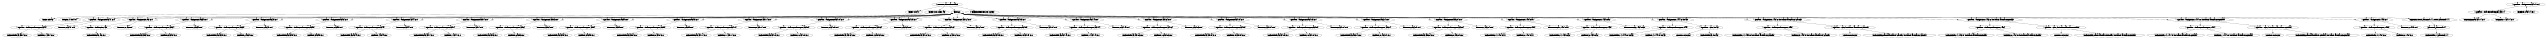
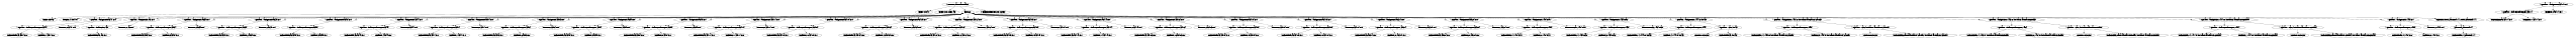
  digraph {
    fontname="DejaVu Serif"
    node [fontname="DejaVu Serif"]
    edge [fontname="DejaVu Serif"]
    n1 [label="(METHOD,ParseNameValue)"]
    n2 [label="(PARAM,int a1)"]
    n3 [label="(PARAM,_DWORD *a3)"]
    n4 [label="(BLOCK,,)"]
    n5 [label="(METHOD_RETURN,int __cdecl)"]
    n6 [label="(PARAM,int a2)"]
    n7 [label="(LOCAL,v4: int [ 9 ])"]
    n8 [label="(<operator>.assignment,a3[1] = 0)"]
    n9 [label="(<operator>.assignment,*a3 = 0)"]
    n10 [label="(<operator>.assignment,a3[3] = 0)"]
    n11 [label="(<operator>.assignment,a3[2] = 0)"]
    n12 [label="(<operator>.assignment,a3[5] = 0)"]
    n13 [label="(<operator>.assignment,a3[4] = 0)"]
    n14 [label="(<operator>.assignment,a3[7] = 0)"]
    n15 [label="(<operator>.assignment,a3[6] = 0)"]
    n16 [label="(<operator>.assignment,a3[9] = 0)"]
    n17 [label="(<operator>.assignment,a3[8] = 0)"]
    n18 [label="(<operator>.assignment,a3[11] = 0)"]
    n19 [label="(<operator>.assignment,a3[10] = 0)"]
    n20 [label="(<operator>.assignment,a3[13] = 0)"]
    n21 [label="(<operator>.assignment,a3[12] = 0)"]
    n22 [label="(<operator>.assignment,a3[15] = 0)"]
    n23 [label="(<operator>.assignment,a3[14] = 0)"]
    n24 [label="(<operator>.assignment,a3[16] = 0)"]
    n25 [label="(<operator>.assignment,a3[19] = 0)"]
    n26 [label="(<operator>.assignment,a3[18] = 0)"]
    n27 [label="(<operator>.assignment,a3[21] = 0)"]
    n28 [label="(<operator>.assignment,a3[20] = 0)"]
    n29 [label="(<operator>.assignment,v4[0] = a1)"]
    n30 [label="(<operator>.assignment,v4[3] = a2)"]
    n31 [label="(<operator>.assignment,v4[4] = (int)a3)"]
    n32 [label="(<operator>.assignment,v4[5] = (int)NameValueParserStartElt)"]
    n33 [label="(<operator>.assignment,v4[6] = (int)NameValueParserEndElt)"]
    n34 [label="(<operator>.assignment,v4[7] = (int)NameValueParserGetData)"]
    n35 [label="(<operator>.assignment,v4[8] = 0)"]
    n36 [label="(RETURN,return parsexml(v4);,return parsexml(v4);)"]
    n37 [label="(<operator>.indirectIndexAccess,a3[1])"]
    n38 [label="(LITERAL,0,a3[1] = 0)"]
    n39 [label="(<operator>.indirection,*a3)"]
    n40 [label="(LITERAL,0,*a3 = 0)"]
    n41 [label="(<operator>.indirectIndexAccess,a3[3])"]
    n42 [label="(LITERAL,0,a3[3] = 0)"]
    n43 [label="(<operator>.indirectIndexAccess,a3[2])"]
    n44 [label="(LITERAL,0,a3[2] = 0)"]
    n45 [label="(<operator>.indirectIndexAccess,a3[5])"]
-   n46 [label="(LITERAL,0,a3[5] = 0)"]
    n47 [label="(<operator>.indirectIndexAccess,a3[4])"]
    n48 [label="(LITERAL,0,a3[4] = 0)"]
    n49 [label="(<operator>.indirectIndexAccess,a3[7])"]
    n50 [label="(LITERAL,0,a3[7] = 0)"]
    n51 [label="(<operator>.indirectIndexAccess,a3[6])"]
    n52 [label="(LITERAL,0,a3[6] = 0)"]
    n53 [label="(<operator>.indirectIndexAccess,a3[9])"]
    n54 [label="(LITERAL,0,a3[9] = 0)"]
    n55 [label="(<operator>.indirectIndexAccess,a3[8])"]
    n56 [label="(LITERAL,0,a3[8] = 0)"]
    n57 [label="(<operator>.indirectIndexAccess,a3[11])"]
    n58 [label="(LITERAL,0,a3[11] = 0)"]
    n59 [label="(<operator>.indirectIndexAccess,a3[10])"]
-   n60 [label="(LITERAL,0,a3[10] = 0)"]
    n61 [label="(<operator>.indirectIndexAccess,a3[13])"]
    n62 [label="(LITERAL,0,a3[13] = 0)"]
    n63 [label="(<operator>.indirectIndexAccess,a3[12])"]
    n64 [label="(LITERAL,0,a3[12] = 0)"]
    n65 [label="(<operator>.indirectIndexAccess,a3[15])"]
    n66 [label="(LITERAL,0,a3[15] = 0)"]
    n67 [label="(<operator>.indirectIndexAccess,a3[14])"]
    n68 [label="(LITERAL,0,a3[14] = 0)"]
    n69 [label="(<operator>.assignment,a3[17] = 0)"]
    n70 [label="(<operator>.indirectIndexAccess,a3[17])"]
    n71 [label="(LITERAL,0,a3[17] = 0)"]
    n72 [label="(<operator>.indirectIndexAccess,a3[16])"]
    n73 [label="(LITERAL,0,a3[16] = 0)"]
    n74 [label="(<operator>.indirectIndexAccess,a3[19])"]
    n75 [label="(LITERAL,0,a3[19] = 0)"]
    n76 [label="(<operator>.indirectIndexAccess,a3[18])"]
    n77 [label="(LITERAL,0,a3[18] = 0)"]
    n78 [label="(<operator>.indirectIndexAccess,a3[21])"]
    n79 [label="(LITERAL,0,a3[21] = 0)"]
    n80 [label="(<operator>.indirectIndexAccess,a3[20])"]
    n81 [label="(LITERAL,0,a3[20] = 0)"]
    n82 [label="(<operator>.indirectIndexAccess,v4[0])"]
    n83 [label="(IDENTIFIER,a1,v4[0] = a1)"]
    n84 [label="(<operator>.indirectIndexAccess,v4[3])"]
    n85 [label="(IDENTIFIER,a2,v4[3] = a2)"]
    n86 [label="(<operator>.indirectIndexAccess,v4[4])"]
    n87 [label="(<operator>.cast,(int)a3)"]
    n88 [label="(<operator>.indirectIndexAccess,v4[5])"]
    n89 [label="(<operator>.cast,(int)NameValueParserStartElt)"]
    n90 [label="(<operator>.indirectIndexAccess,v4[6])"]
    n91 [label="(<operator>.cast,(int)NameValueParserEndElt)"]
    n92 [label="(<operator>.indirectIndexAccess,v4[7])"]
    n93 [label="(<operator>.cast,(int)NameValueParserGetData)"]
    n94 [label="(<operator>.indirectIndexAccess,v4[8])"]
    n95 [label="(LITERAL,0,v4[8] = 0)"]
    n96 [label="(parsexml,parsexml(v4))"]
    n97 [label="(IDENTIFIER,a3,a3[1] = 0)"]
    n98 [label="(LITERAL,1,a3[1] = 0)"]
    n99 [label="(IDENTIFIER,a3,*a3 = 0)"]
    n100 [label="(IDENTIFIER,a3,a3[3] = 0)"]
    n101 [label="(LITERAL,3,a3[3] = 0)"]
    n102 [label="(IDENTIFIER,a3,a3[2] = 0)"]
    n103 [label="(LITERAL,2,a3[2] = 0)"]
    n104 [label="(IDENTIFIER,a3,a3[5] = 0)"]
    n105 [label="(LITERAL,5,a3[5] = 0)"]
    n106 [label="(IDENTIFIER,a3,a3[4] = 0)"]
    n107 [label="(LITERAL,4,a3[4] = 0)"]
    n108 [label="(IDENTIFIER,a3,a3[7] = 0)"]
    n109 [label="(LITERAL,7,a3[7] = 0)"]
    n110 [label="(IDENTIFIER,a3,a3[6] = 0)"]
    n111 [label="(LITERAL,6,a3[6] = 0)"]
    n112 [label="(IDENTIFIER,a3,a3[9] = 0)"]
    n113 [label="(LITERAL,9,a3[9] = 0)"]
    n114 [label="(IDENTIFIER,a3,a3[8] = 0)"]
    n115 [label="(LITERAL,8,a3[8] = 0)"]
    n116 [label="(IDENTIFIER,a3,a3[11] = 0)"]
    n117 [label="(LITERAL,11,a3[11] = 0)"]
    n118 [label="(IDENTIFIER,a3,a3[10] = 0)"]
    n119 [label="(LITERAL,10,a3[10] = 0)"]
    n120 [label="(IDENTIFIER,a3,a3[13] = 0)"]
    n121 [label="(LITERAL,13,a3[13] = 0)"]
    n122 [label="(IDENTIFIER,a3,a3[12] = 0)"]
    n123 [label="(LITERAL,12,a3[12] = 0)"]
    n124 [label="(IDENTIFIER,a3,a3[15] = 0)"]
    n125 [label="(LITERAL,15,a3[15] = 0)"]
    n126 [label="(IDENTIFIER,a3,a3[14] = 0)"]
    n127 [label="(LITERAL,14,a3[14] = 0)"]
    n128 [label="(IDENTIFIER,a3,a3[17] = 0)"]
    n129 [label="(LITERAL,17,a3[17] = 0)"]
    n130 [label="(IDENTIFIER,a3,a3[16] = 0)"]
    n131 [label="(LITERAL,16,a3[16] = 0)"]
    n132 [label="(IDENTIFIER,a3,a3[19] = 0)"]
    n133 [label="(LITERAL,19,a3[19] = 0)"]
    n134 [label="(IDENTIFIER,a3,a3[18] = 0)"]
    n135 [label="(LITERAL,18,a3[18] = 0)"]
    n136 [label="(IDENTIFIER,a3,a3[21] = 0)"]
    n137 [label="(LITERAL,21,a3[21] = 0)"]
    n138 [label="(IDENTIFIER,a3,a3[20] = 0)"]
    n139 [label="(LITERAL,20,a3[20] = 0)"]
    n140 [label="(IDENTIFIER,v4,v4[0] = a1)"]
    n141 [label="(LITERAL,0,v4[0] = a1)"]
    n142 [label="(IDENTIFIER,v4,v4[3] = a2)"]
    n143 [label="(LITERAL,3,v4[3] = a2)"]
    n144 [label="(IDENTIFIER,v4,v4[4] = (int)a3)"]
    n145 [label="(LITERAL,4,v4[4] = (int)a3)"]
    n146 [label="(UNKNOWN,int,int)"]
    n147 [label="(IDENTIFIER,a3,(int)a3)"]
    n148 [label="(IDENTIFIER,v4,v4[5] = (int)NameValueParserStartElt)"]
    n149 [label="(LITERAL,5,v4[5] = (int)NameValueParserStartElt)"]
    n150 [label="(UNKNOWN,int,int)"]
    n151 [label="(IDENTIFIER,NameValueParserStartElt,(int)NameValueParserStartElt)"]
    n152 [label="(IDENTIFIER,v4,v4[6] = (int)NameValueParserEndElt)"]
    n153 [label="(LITERAL,6,v4[6] = (int)NameValueParserEndElt)"]
    n154 [label="(UNKNOWN,int,int)"]
    n155 [label="(IDENTIFIER,NameValueParserEndElt,(int)NameValueParserEndElt)"]
    n156 [label="(IDENTIFIER,v4,v4[7] = (int)NameValueParserGetData)"]
    n157 [label="(LITERAL,7,v4[7] = (int)NameValueParserGetData)"]
    n158 [label="(UNKNOWN,int,int)"]
    n159 [label="(IDENTIFIER,NameValueParserGetData,(int)NameValueParserGetData)"]
    n160 [label="(IDENTIFIER,v4,v4[8] = 0)"]
    n161 [label="(LITERAL,8,v4[8] = 0)"]
    n162 [label="(IDENTIFIER,v4,parsexml(v4))"]
    n1 -> n2
    n1 -> n3
    n1 -> n4
    n1 -> n5
    n3 -> n6
    n4 -> n7
    n4 -> n8
    n4 -> n9
    n4 -> n10
    n4 -> n11
    n4 -> n12
    n4 -> n13
    n4 -> n14
    n4 -> n15
    n4 -> n16
    n4 -> n17
    n4 -> n18
    n4 -> n19
    n4 -> n20
    n4 -> n21
    n4 -> n22
    n4 -> n23
    n4 -> n24
    n4 -> n25
    n4 -> n26
    n4 -> n27
    n4 -> n28
    n4 -> n29
    n4 -> n30
    n4 -> n31
    n4 -> n32
    n4 -> n33
    n4 -> n34
    n4 -> n35
    n4 -> n36
    n8 -> n37
    n8 -> n38
    n9 -> n39
    n9 -> n40
    n10 -> n41
    n10 -> n42
    n11 -> n43
    n11 -> n44
    n12 -> n45
-   n12 -> n46
    n13 -> n47
    n13 -> n48
    n14 -> n49
    n14 -> n50
    n15 -> n51
    n15 -> n52
    n16 -> n53
    n16 -> n54
    n17 -> n55
    n17 -> n56
    n18 -> n57
    n18 -> n58
    n19 -> n59
-   n19 -> n60
    n20 -> n61
    n20 -> n62
    n21 -> n63
    n21 -> n64
    n22 -> n65
    n22 -> n66
    n23 -> n67
    n23 -> n68
    n24 -> n72
    n24 -> n73
    n25 -> n74
    n25 -> n75
    n26 -> n76
    n26 -> n77
    n27 -> n78
    n27 -> n79
    n28 -> n80
    n28 -> n81
    n29 -> n82
    n29 -> n83
    n30 -> n84
    n30 -> n85
    n31 -> n86
    n31 -> n87
    n32 -> n88
    n32 -> n89
    n33 -> n90
    n33 -> n91
    n34 -> n92
    n34 -> n93
    n35 -> n94
    n35 -> n95
    n36 -> n96
    n37 -> n97
    n37 -> n98
    n39 -> n99
    n41 -> n100
    n41 -> n101
    n43 -> n102
    n43 -> n103
    n45 -> n104
    n45 -> n105
    n47 -> n106
    n47 -> n107
    n49 -> n108
    n49 -> n109
    n51 -> n110
    n51 -> n111
    n53 -> n112
    n53 -> n113
    n55 -> n114
    n55 -> n115
    n57 -> n116
    n57 -> n117
    n59 -> n118
    n59 -> n119
    n61 -> n120
    n61 -> n121
    n63 -> n122
    n63 -> n123
    n65 -> n124
    n65 -> n125
    n67 -> n126
    n67 -> n127
    n69 -> n70
-   n71 -> n69
+   n69 -> n71
    n70 -> n128
    n70 -> n129
    n72 -> n130
    n72 -> n131
    n74 -> n132
    n74 -> n133
    n76 -> n134
    n76 -> n135
    n78 -> n136
    n78 -> n137
    n80 -> n138
    n80 -> n139
    n82 -> n140
    n82 -> n141
    n84 -> n142
    n84 -> n143
    n86 -> n144
    n86 -> n145
    n87 -> n146
    n87 -> n147
    n88 -> n148
    n88 -> n149
    n89 -> n150
    n89 -> n151
    n90 -> n152
    n90 -> n153
    n91 -> n154
    n91 -> n155
    n92 -> n156
    n92 -> n157
    n93 -> n158
    n93 -> n159
    n94 -> n160
    n94 -> n161
    n96 -> n162
  }
